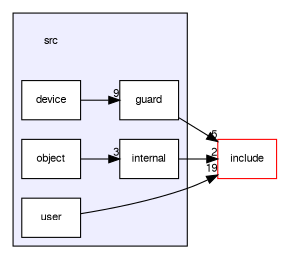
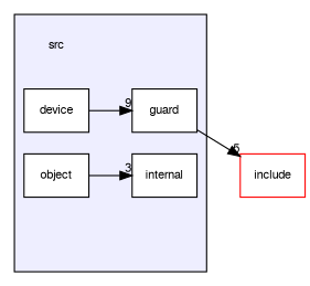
  digraph {
    compound=true
    rankdir=LR
    node [fontname=FreeSans fontsize=10 shape=box color=black fillcolor=white style=filled]
    edge [labeldistance=1.5 labelfontname=FreeSans labelfontsize=10]
    n1 [label=src shape=plaintext color="" fillcolor="" style=""]
    n2 [label=device]
    n3 [label=guard]
    n4 [label=internal]
    n5 [label=object]
-   n6 [label=user]
    n7 [color=red label=include fillcolor="" style=""]
    subgraph cluster_1 {
      bgcolor="#eeeeff"
      pencolor=black
      n1
      n2
      n3
      n4
      n5
-     n6
    }
    n2 -> n3 [headlabel=9]
    n3 -> n7 [headlabel=5]
-   n4 -> n7 [headlabel=2]
    n5 -> n4 [headlabel=3]
-   n6 -> n7 [headlabel=19]
  }
